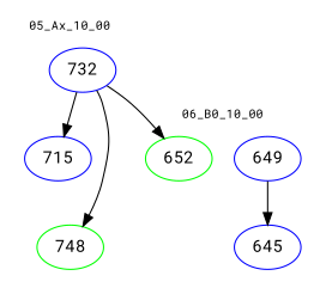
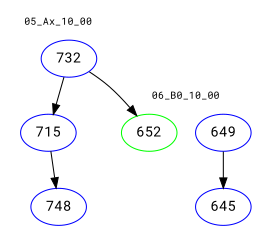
  digraph {
    fontname="Roboto Mono"
    node [color=blue fontname="Roboto Mono"]
    edge [color=black fontname="Roboto Mono"]
    n1 [label=732]
    n2 [label=715]
-   n3 [color=green label=748]
+   n3 [label=748]
    n4 [label=649]
    n5 [label=645]
    n6 [color=green label=652]
    subgraph cluster_1 {
      color=white
      fontsize=10
      label="05_Ax_10_00"
      n1
      n2
      n3
    }
    subgraph cluster_2 {
      color=white
      fontsize=10
      label="06_B0_10_00"
      n4
      n5
      n6
    }
    n1 -> n2
    n1 -> n6
-   n1 -> n3
+   n2 -> n3
    n4 -> n5
  }
